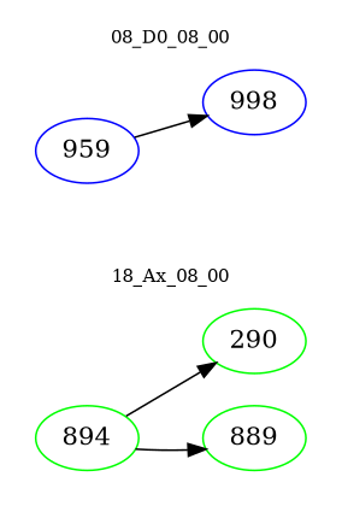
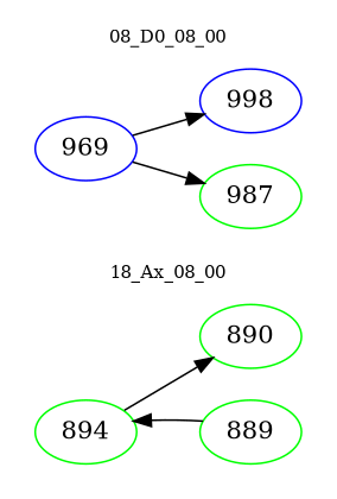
  digraph {
    rankdir=LR
    node [color=green]
    edge [color=black]
    n1 [label=894]
    n2 [label=889]
-   n3 [label=290]
-   n4 [color=blue label=959]
+   n3 [label=890]
+   n4 [color=blue label=969]
+   n5 [label=987]
    n6 [color=blue label=998]
    subgraph cluster_1 {
      color=white
      fontsize=10
      label="18_Ax_08_00"
      n1
      n2
      n3
    }
    subgraph cluster_2 {
      color=white
      fontsize=10
      label="08_D0_08_00"
      n4
+     n5
      n6
    }
-   n1 -> n2
+   n2 -> n1
    n1 -> n3
+   n4 -> n5
    n4 -> n6
  }
